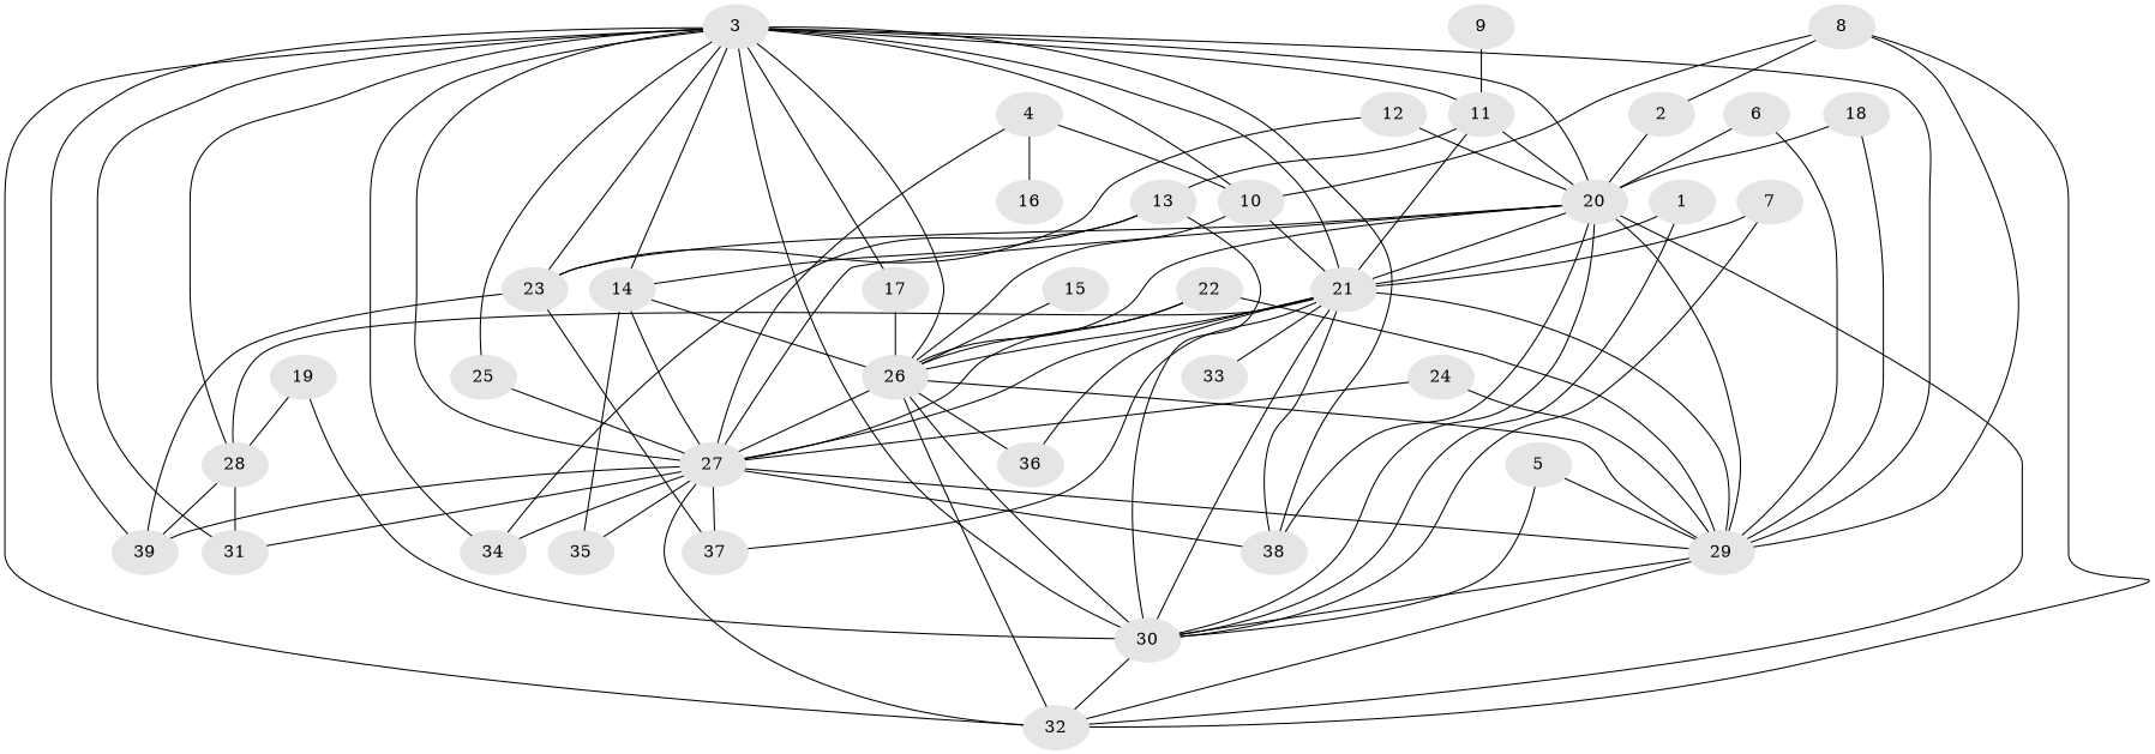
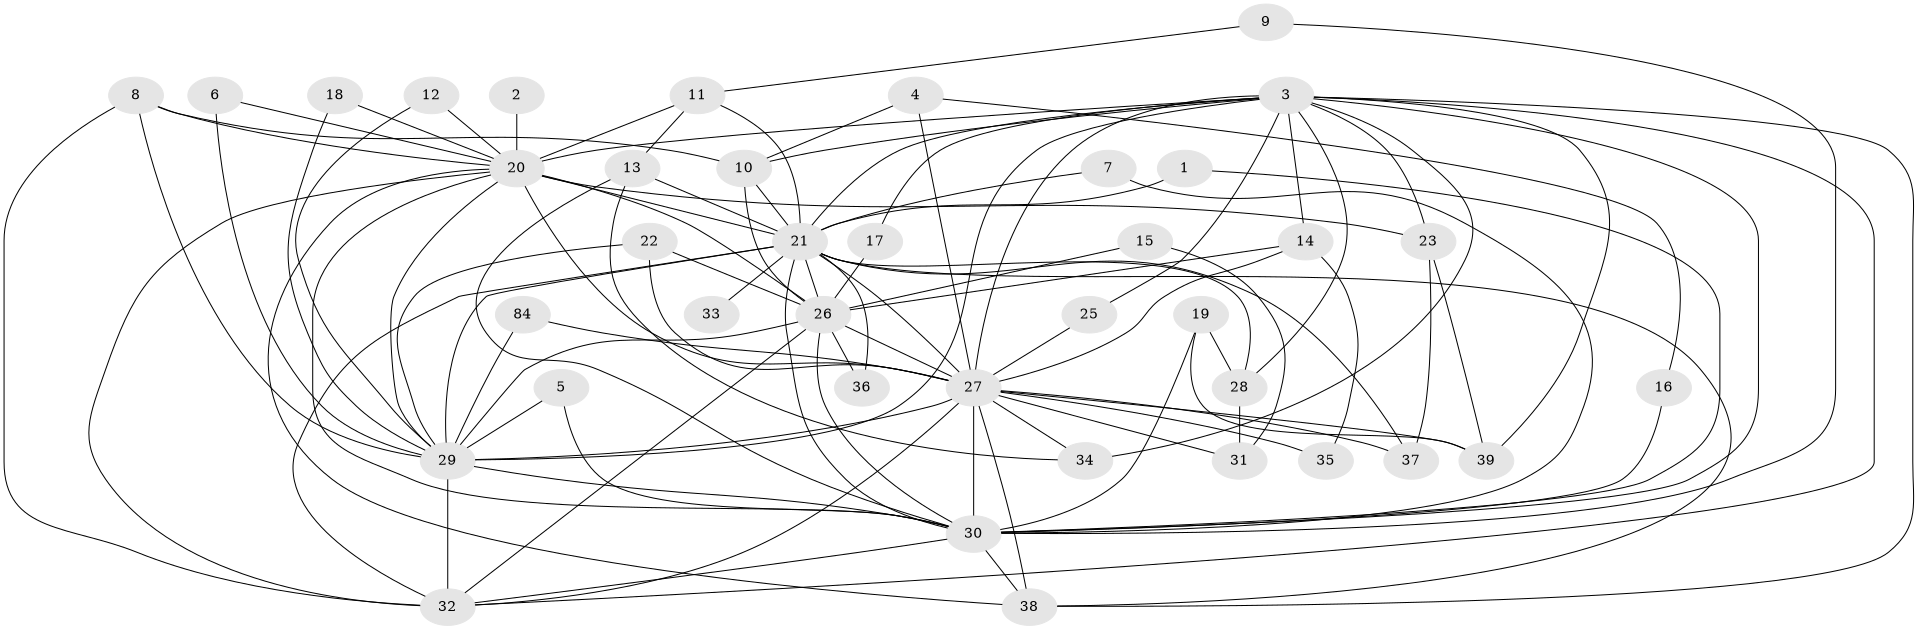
  graph {
    node [color=gray90 style=filled]
    edge [weight=1.0]
    1
    21
    30
    26
    27
    28
    29
    32
    38
    33
    36
    37
    2
    20
    23
    3
    10
    11
    14
    17
    25
    31
    34
    39
    13
    35
    16
    4
    5
    6
    7
    8
    9
    12
    15
    18
    19
    22
-   24
+   24 [label=84]
    1 -- 21
    1 -- 30
    21 -- 30
    21 -- 26
    21 -- 27
    21 -- 28
    21 -- 29 [weight=2.0]
+   21 -- 32 [weight=3.0]
    21 -- 38
    21 -- 33
    21 -- 36
    21 -- 37
    30 -- 32
+   30 -- 38
    26 -- 30
    26 -- 27 [weight=4.0]
    26 -- 29 [weight=3.0]
    26 -- 32
    26 -- 36
+   27 -- 30 [weight=2.0]
    27 -- 29
    27 -- 32 [weight=2.0]
    27 -- 38
    27 -- 37
    27 -- 31
    27 -- 34
    27 -- 39
    27 -- 35
    28 -- 31
-   28 -- 39
+   19 -- 39
    29 -- 30
    29 -- 32
    2 -- 20 [weight=2.0]
    20 -- 21 [weight=2.0]
    20 -- 30 [weight=3.0]
    20 -- 26 [weight=2.0]
    20 -- 27 [weight=2.0]
    20 -- 29 [weight=2.0]
    20 -- 32 [weight=2.0]
    20 -- 38
    20 -- 23
    23 -- 37
    23 -- 39
    3 -- 21 [weight=2.0]
    3 -- 30 [weight=4.0]
-   3 -- 26 [weight=3.0]
    3 -- 27 [weight=2.0]
    3 -- 28
    3 -- 29 [weight=2.0]
    3 -- 32 [weight=2.0]
    3 -- 38
    3 -- 20 [weight=4.0]
    3 -- 23 [weight=2.0]
    3 -- 10
-   3 -- 11
    3 -- 14
    3 -- 17
    3 -- 25
-   3 -- 31
+   15 -- 31
    3 -- 34
    3 -- 39
    10 -- 21
    10 -- 26
    11 -- 21 [weight=2.0]
    11 -- 20 [weight=2.0]
    11 -- 13
    14 -- 26
    14 -- 27
    14 -- 35
    17 -- 26
    25 -- 27 [weight=2.0]
-   13 -- 14
+   13 -- 21
    13 -- 30
    13 -- 34
+   16 -- 30
    4 -- 27
    4 -- 10
    4 -- 16
    5 -- 30
    5 -- 29
    6 -- 29
    6 -- 20
    7 -- 21
    7 -- 30
    8 -- 29
    8 -- 32
-   8 -- 2
+   8 -- 20
    8 -- 10
+   9 -- 30
    9 -- 11
-   12 -- 23
+   12 -- 29
    12 -- 20
    15 -- 26
    18 -- 29
    18 -- 20
    19 -- 30
    19 -- 28
    22 -- 26
    22 -- 27
    22 -- 29
    24 -- 27
    24 -- 29
  }
